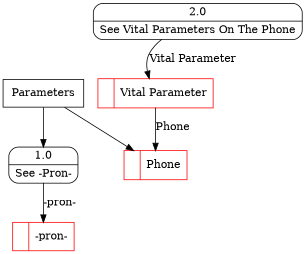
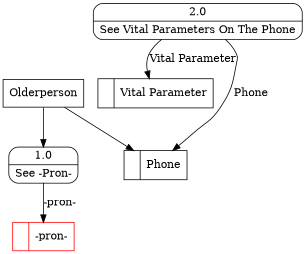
  digraph {
    node [shape=record]
-   n1 [color=red label="<f0>  |<f1> Vital Parameter "]
-   n2 [color=red label="<f0>  |<f1> Phone "]
+   n1 [color=black label="<f0>  |<f1> Vital Parameter "]
+   n2 [color=black label="<f0>  |<f1> Phone "]
    n3 [color=red label="<f0>  |<f1> -pron- "]
-   n4 [label=Parameters shape=box]
+   n4 [label=Olderperson shape=box]
    n5 [label="{<f0> 1.0|<f1> See -Pron- }" shape=Mrecord]
    n6 [label="{<f0> 2.0|<f1> See Vital Parameters On The Phone }" shape=Mrecord]
    n4 -> n2
    n4 -> n5
    n5 -> n3 [label="-pron-"]
    n6 -> n1 [label="Vital Parameter"]
-   n1 -> n2 [label=Phone]
+   n6 -> n2 [label=Phone]
  }
